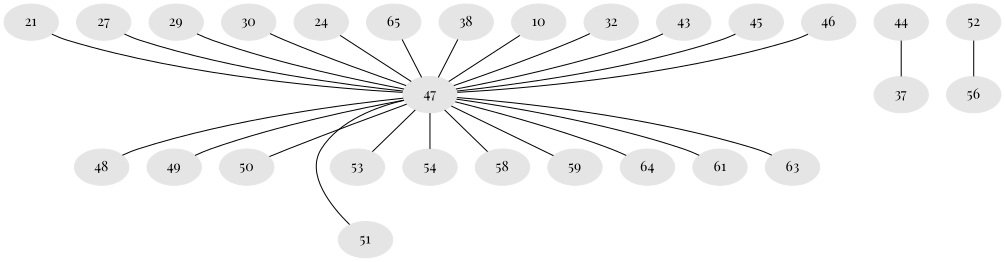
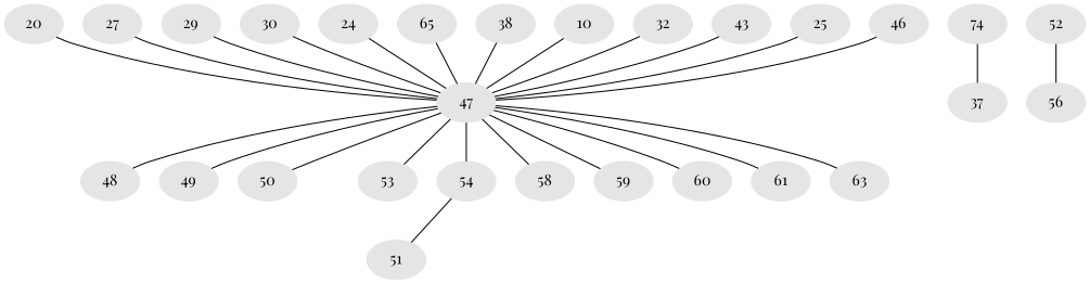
  graph {
    fontname="Playfair Display"
    node [color=gray90 fontname="Playfair Display" style=filled]
    edge [fontname="Playfair Display"]
    47 [super="+41"]
    48 [super="+25"]
    49
    50
    51
    53
    54
    58
    59
-   60 [label=64]
+   60
    61
    63
-   21
+   21 [label=20]
    27
    29
    30
    n17 [label=24]
    n18 [label=65 super="+18"]
    38
    n20 [label=10]
    n21 [label=32]
    43
    n23 [label=37]
-   44
-   45
+   44 [label=74]
+   45 [label=25]
    46
    52
    56
    47 -- 48
    47 -- 49
    47 -- 50
-   47 -- 51
+   54 -- 51
    47 -- 53
    47 -- 54
    47 -- 58
    47 -- 59
    47 -- 60
    47 -- 61
    47 -- 63
    21 -- 47
    27 -- 47
    29 -- 47
    30 -- 47
    n17 -- 47
    n18 -- 47
    38 -- 47
    n20 -- 47
    n21 -- 47
    43 -- 47
    44 -- n23
    45 -- 47
    46 -- 47
    52 -- 56
  }
